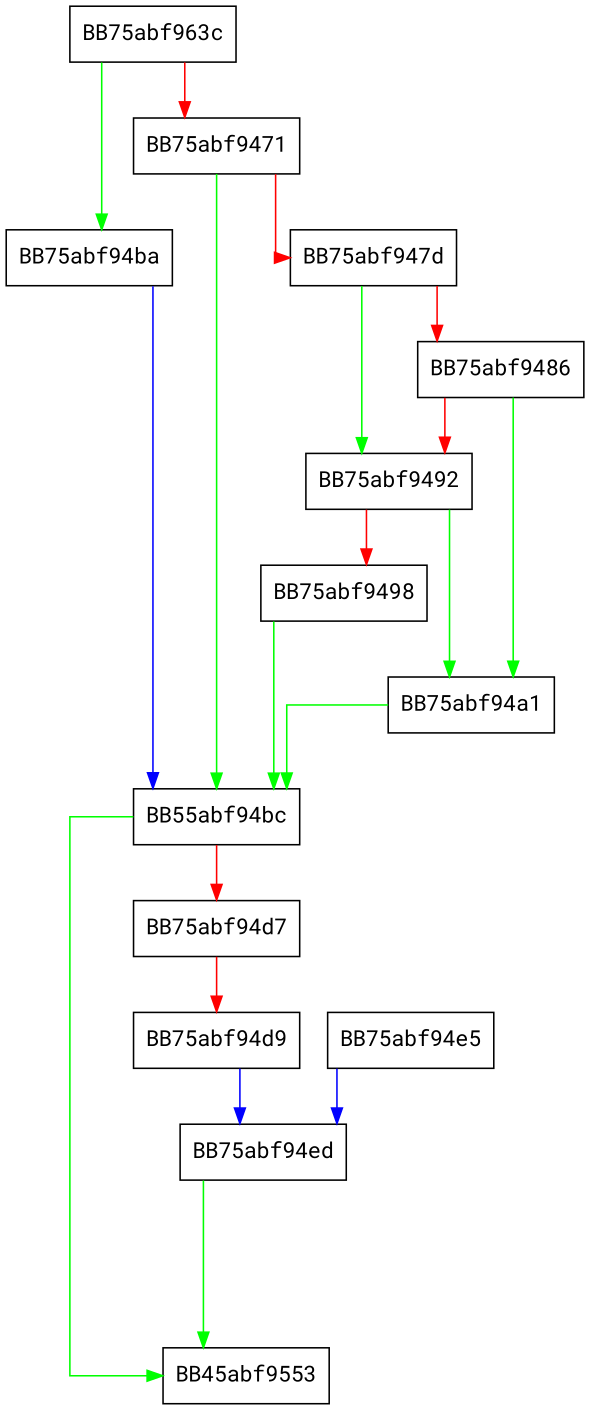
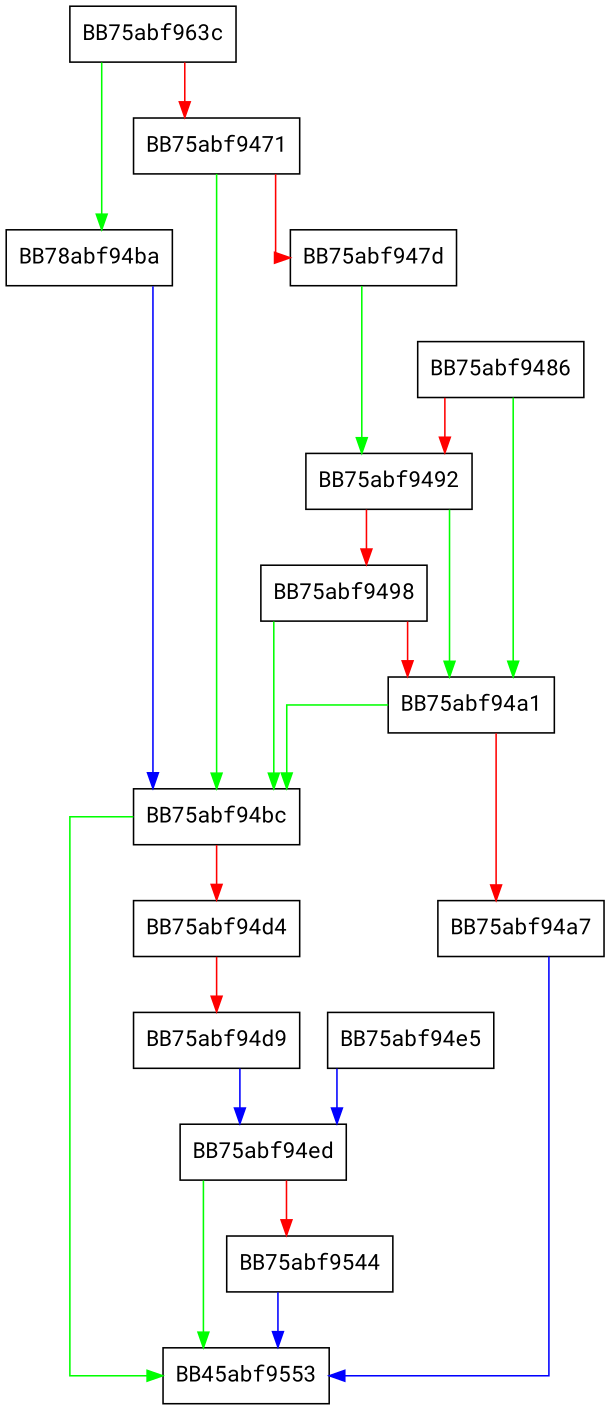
  digraph {
    fontname="Roboto Mono"
    splines=ortho
    node [fontname="Roboto Mono" shape=box]
    edge [color=red fontname="Roboto Mono"]
    n1 [label=BB75abf963c]
-   BB75abf94ba
+   BB75abf94ba [label=BB78abf94ba]
    BB75abf9471
-   BB75abf94bc [label=BB55abf94bc]
+   BB75abf94bc
    BB75abf947d
    n6 [label=BB45abf9553]
-   BB75abf94d4 [label=BB75abf94d7]
+   BB75abf94d4
    BB75abf9486
    BB75abf9492
    BB75abf94d9
    BB75abf94a1
+   BB75abf94a7
    BB75abf9498
    BB75abf94e5
    BB75abf94ed
+   BB75abf9544
    n1 -> BB75abf94ba [color=green]
    n1 -> BB75abf9471
    BB75abf94ba -> BB75abf94bc [color=blue]
    BB75abf9471 -> BB75abf94bc [color=green]
    BB75abf9471 -> BB75abf947d
    BB75abf94bc -> n6 [color=green]
    BB75abf94bc -> BB75abf94d4
-   BB75abf947d -> BB75abf9486
    BB75abf947d -> BB75abf9492 [color=green]
    BB75abf94d4 -> BB75abf94d9
    BB75abf9486 -> BB75abf9492
    BB75abf9486 -> BB75abf94a1 [color=green]
    BB75abf9492 -> BB75abf94a1 [color=green]
    BB75abf9492 -> BB75abf9498
    BB75abf94d9 -> BB75abf94ed [color=blue]
    BB75abf94a1 -> BB75abf94bc [color=green]
+   BB75abf94a1 -> BB75abf94a7
+   BB75abf94a7 -> n6 [color=blue]
    BB75abf9498 -> BB75abf94bc [color=green]
+   BB75abf9498 -> BB75abf94a1
    BB75abf94e5 -> BB75abf94ed [color=blue]
    BB75abf94ed -> n6 [color=green]
+   BB75abf94ed -> BB75abf9544
+   BB75abf9544 -> n6 [color=blue]
  }
